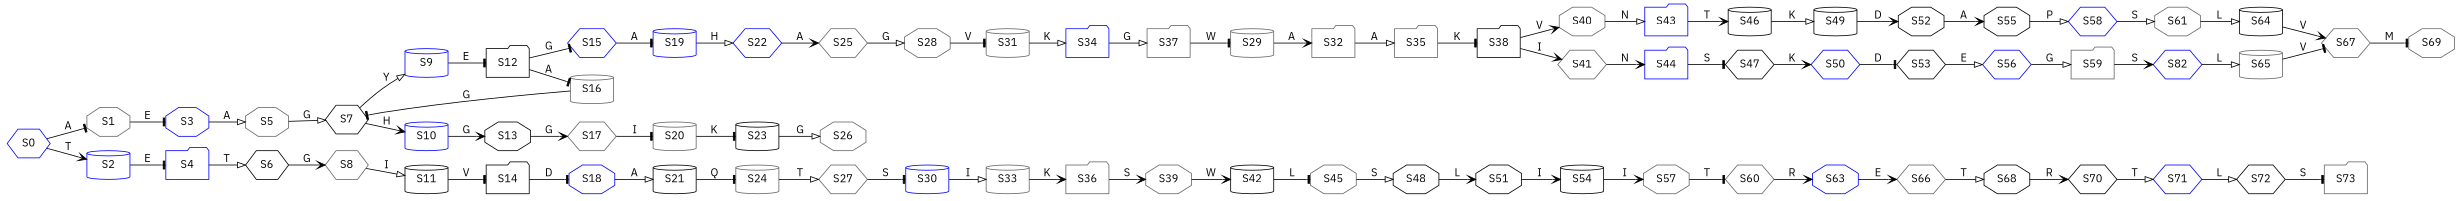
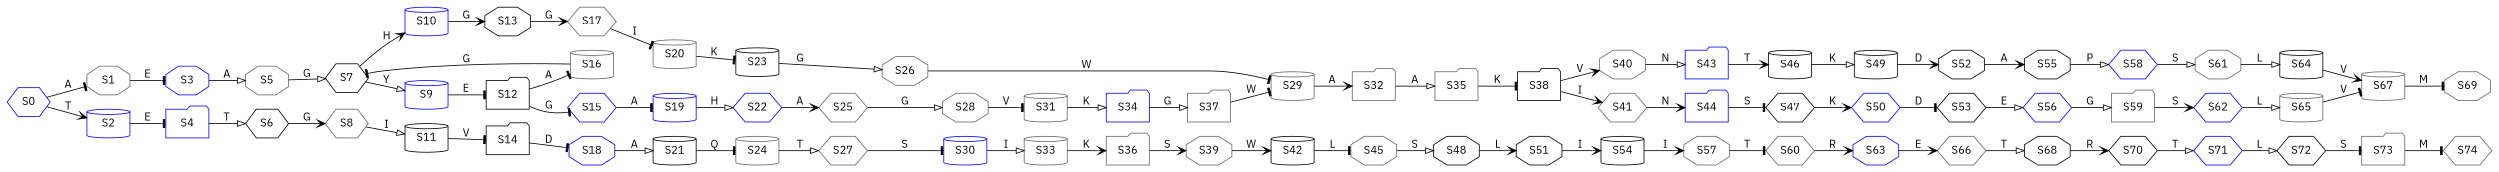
  strict digraph {
    fontname="IBM Plex Sans"
    rankdir=LR
    node [color=gray40 fontname="IBM Plex Sans" shape=hexagon]
    edge [arrowhead=tee fontname="IBM Plex Sans"]
    S0 [color=blue]
    S1 [shape=octagon]
    S2 [color=blue shape=cylinder]
    S3 [color=blue shape=octagon]
    S4 [color=blue shape=folder]
    S5 [shape=octagon]
    S6 [color=black]
    S7 [color=black]
    S8
    S9 [color=blue shape=cylinder]
    S10 [color=blue shape=cylinder]
    S11 [color=black shape=cylinder]
    S12 [color=black shape=folder]
    S13 [color=black shape=octagon]
    S14 [color=black shape=folder]
    S15 [color=blue]
    S16 [shape=cylinder]
    S17
    S18 [color=blue shape=octagon]
    S19 [color=blue shape=cylinder]
    S20 [shape=cylinder]
    S21 [color=black shape=cylinder]
    S22 [color=blue]
    S23 [color=black shape=cylinder]
    S24 [shape=cylinder]
    S25
    S26 [shape=octagon]
    S27
    S28 [shape=octagon]
    S29 [shape=cylinder]
    S30 [color=blue shape=cylinder]
    S31 [shape=cylinder]
    S32 [shape=folder]
    S33 [shape=cylinder]
    S34 [color=blue shape=folder]
    S35 [shape=folder]
    S36 [shape=folder]
    S37 [shape=folder]
    S38 [color=black shape=folder]
    S39 [shape=octagon]
    S40 [shape=octagon]
    S41
    S42 [color=black shape=cylinder]
    S43 [color=blue shape=folder]
    S44 [color=blue shape=folder]
    S45 [shape=octagon]
    S46 [color=black shape=cylinder]
    S47 [color=black]
    S48 [color=black shape=octagon]
    S49 [color=black shape=cylinder]
    S50 [color=blue]
    S51 [color=black shape=octagon]
    S52 [color=black shape=octagon]
    S53 [color=black]
    S54 [color=black shape=cylinder]
    S55 [color=black shape=octagon]
    S56 [color=blue]
    S57 [shape=octagon]
    S58 [color=blue]
    S59 [shape=folder]
    S60
    S61 [shape=octagon]
-   S62 [color=blue label=S82]
+   S62 [color=blue]
    S63 [color=blue shape=octagon]
    S64 [color=black shape=cylinder]
    S65 [shape=cylinder]
    S66
-   S67
+   S67 [shape=cylinder]
    S68 [color=black shape=octagon]
    S69 [shape=octagon]
    S70 [color=black]
    S71 [color=blue]
    S72 [color=black]
    S73 [shape=folder]
+   S74
    S0 -> S1 [label=A]
    S0 -> S2 [arrowhead=vee label=T]
    S1 -> S3 [label=E]
    S2 -> S4 [label=E]
    S3 -> S5 [arrowhead=onormal label=A]
    S4 -> S6 [arrowhead=onormal label=T]
    S5 -> S7 [arrowhead=onormal label=G]
    S6 -> S8 [arrowhead=vee label=G]
    S7 -> S9 [arrowhead=onormal label=Y]
    S7 -> S10 [arrowhead=vee label=H]
    S8 -> S11 [arrowhead=onormal label=I]
    S9 -> S12 [label=E]
    S10 -> S13 [arrowhead=vee label=G]
    S11 -> S14 [label=V]
    S12 -> S15 [label=G]
    S12 -> S16 [label=A]
    S13 -> S17 [arrowhead=vee label=G]
    S14 -> S18 [label=D]
    S15 -> S19 [label=A]
    S16 -> S7 [label=G]
    S17 -> S20 [label=I]
    S18 -> S21 [arrowhead=onormal label=A]
    S19 -> S22 [arrowhead=onormal label=H]
    S20 -> S23 [label=K]
    S21 -> S24 [label=Q]
    S22 -> S25 [arrowhead=vee label=A]
    S23 -> S26 [arrowhead=onormal label=G]
    S24 -> S27 [arrowhead=onormal label=T]
    S25 -> S28 [arrowhead=onormal label=G]
+   S26 -> S29 [label=W]
    S27 -> S30 [label=S]
    S28 -> S31 [label=V]
    S29 -> S32 [arrowhead=vee label=A]
    S30 -> S33 [arrowhead=onormal label=I]
    S31 -> S34 [arrowhead=onormal label=K]
    S32 -> S35 [arrowhead=onormal label=A]
    S33 -> S36 [arrowhead=vee label=K]
    S34 -> S37 [arrowhead=onormal label=G]
    S35 -> S38 [label=K]
    S36 -> S39 [arrowhead=vee label=S]
    S37 -> S29 [label=W]
    S38 -> S40 [arrowhead=vee label=V]
    S38 -> S41 [arrowhead=vee label=I]
    S39 -> S42 [arrowhead=vee label=W]
    S40 -> S43 [arrowhead=onormal label=N]
    S41 -> S44 [arrowhead=vee label=N]
    S42 -> S45 [label=L]
    S43 -> S46 [arrowhead=vee label=T]
    S44 -> S47 [label=S]
    S45 -> S48 [arrowhead=onormal label=S]
    S46 -> S49 [arrowhead=onormal label=K]
    S47 -> S50 [arrowhead=vee label=K]
    S48 -> S51 [arrowhead=vee label=L]
    S49 -> S52 [arrowhead=vee label=D]
    S50 -> S53 [label=D]
    S51 -> S54 [arrowhead=vee label=I]
    S52 -> S55 [arrowhead=vee label=A]
    S53 -> S56 [arrowhead=onormal label=E]
    S54 -> S57 [arrowhead=vee label=I]
    S55 -> S58 [arrowhead=onormal label=P]
    S56 -> S59 [arrowhead=onormal label=G]
    S57 -> S60 [label=T]
    S58 -> S61 [arrowhead=onormal label=S]
    S59 -> S62 [arrowhead=vee label=S]
    S60 -> S63 [arrowhead=vee label=R]
    S61 -> S64 [arrowhead=onormal label=L]
    S62 -> S65 [arrowhead=onormal label=L]
    S63 -> S66 [arrowhead=vee label=E]
    S64 -> S67 [arrowhead=vee label=V]
    S65 -> S67 [label=V]
    S66 -> S68 [arrowhead=onormal label=T]
    S67 -> S69 [label=M]
    S68 -> S70 [arrowhead=vee label=R]
    S70 -> S71 [arrowhead=onormal label=T]
    S71 -> S72 [arrowhead=onormal label=L]
    S72 -> S73 [label=S]
+   S73 -> S74 [label=M]
  }
